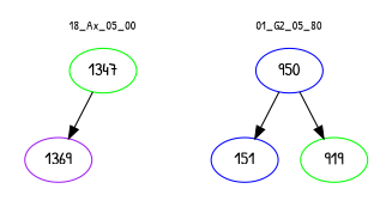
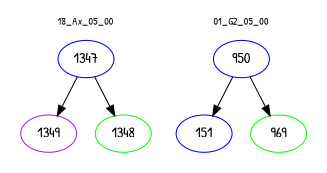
  digraph {
    fontname="Patrick Hand"
    node [color=blue fontname="Patrick Hand"]
    edge [color=black fontname="Patrick Hand"]
-   n1 [color=green label=1347]
-   n2 [color=purple label=1369]
+   n1 [label=1347]
+   n2 [color=purple label=1349]
+   n3 [color=green label=1348]
    n4 [label=950]
    n5 [label=151]
-   n6 [color=green label=919]
+   n6 [color=green label=969]
    subgraph cluster_1 {
      color=white
      fontsize=10
      label="18_Ax_05_00"
      n1
      n2
+     n3
    }
    subgraph cluster_2 {
      color=white
      fontsize=10
-     label="01_G2_05_80"
+     label="01_G2_05_00"
      n4
      n5
      n6
    }
    n1 -> n2
+   n1 -> n3
    n4 -> n5
    n4 -> n6
  }
